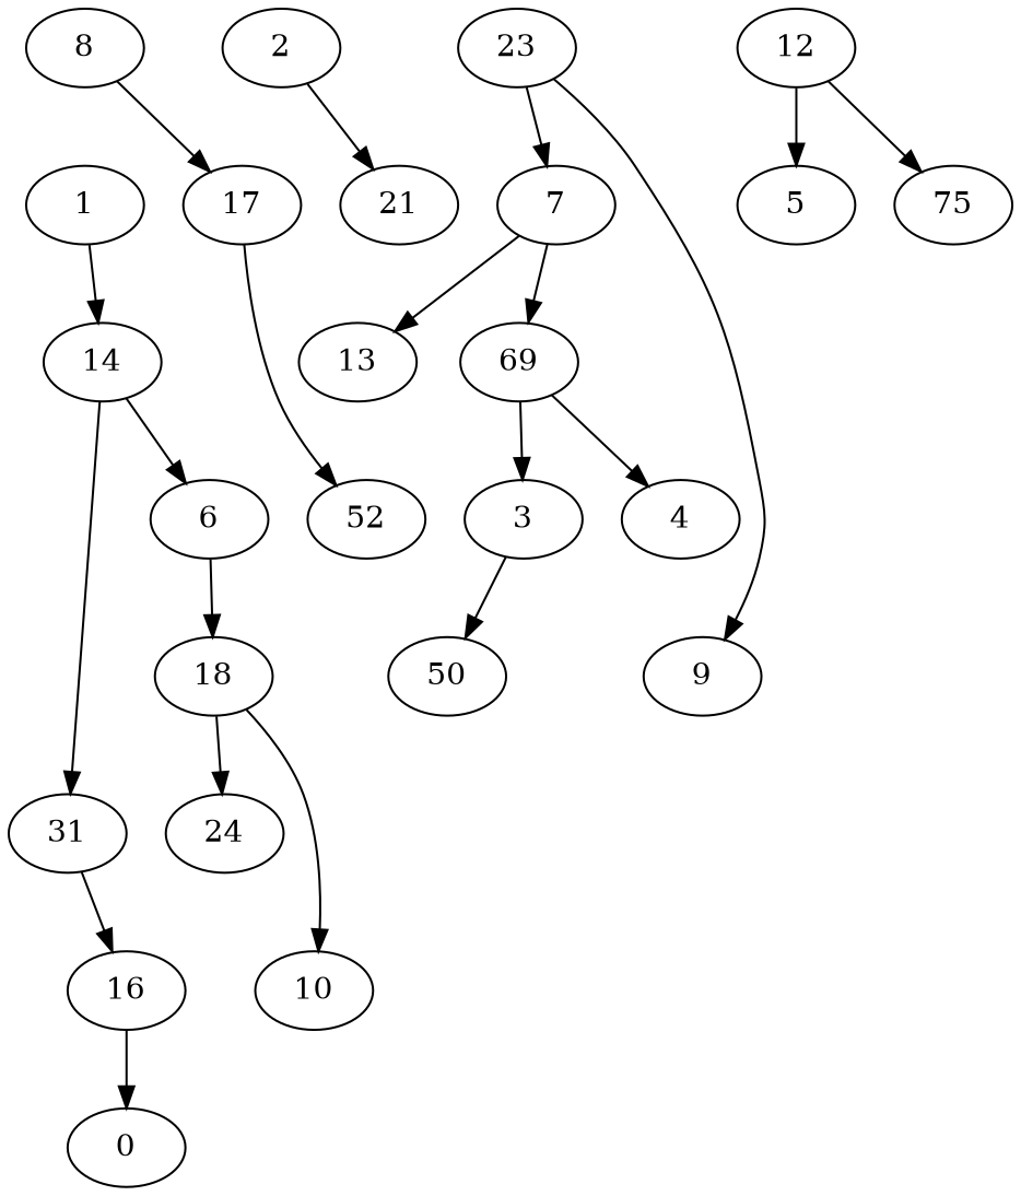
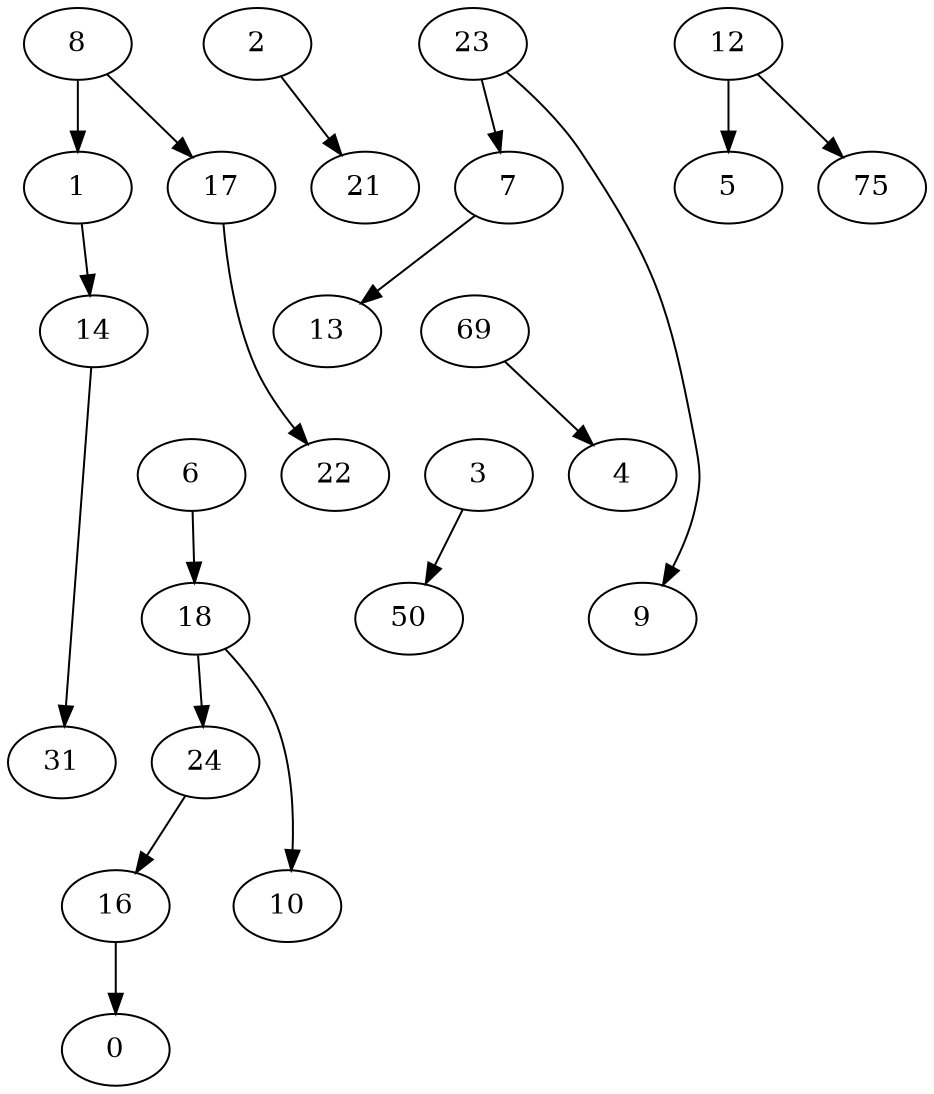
  digraph {
    edge [weight=0]
    1
    14
    6
    n4 [label=31]
    2
    21
    n7 [label=50]
    3
    18
    12
    5
    n12 [label=75]
    24
    10
    7
    13
    n17 [label=69]
    4
    8
    17
-   22 [label=52]
+   22
    23
    9
    16
    0
    1 -> 14
-   14 -> 6
    14 -> n4
    6 -> 18
    2 -> 21
    3 -> n7
    18 -> 24
    18 -> 10
    12 -> 5 [weight=1]
    12 -> n12
-   n4 -> 16 [weight=2]
+   24 -> 16 [weight=2]
    7 -> 13
-   7 -> n17
-   n17 -> 3
    n17 -> 4
+   8 -> 1 [weight=1]
    8 -> 17
    17 -> 22
    23 -> 7
    23 -> 9
    16 -> 0
  }
